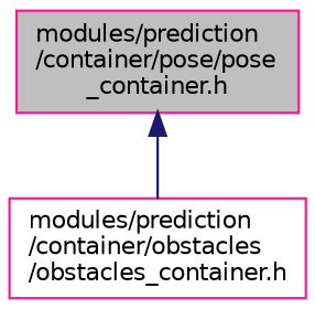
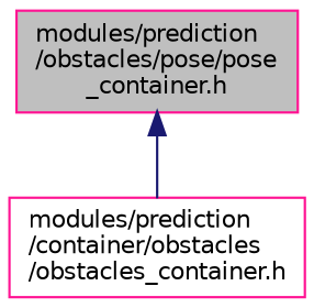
  digraph {
    node [color=deeppink fontname=Helvetica fontsize=10 shape=record style=filled]
-   n1 [fillcolor=grey75 fontcolor=black height=0.2 label="modules/prediction\l/container/pose/pose\l_container.h" width=0.4]
+   n1 [fillcolor=grey75 fontcolor=black height=0.2 label="modules/prediction\l/obstacles/pose/pose\l_container.h" width=0.4]
    n2 [fillcolor=white height=0.2 label="modules/prediction\l/container/obstacles\l/obstacles_container.h" width=0.4]
    n1 -> n2 [color=midnightblue dir=back fontname=Helvetica fontsize=10 labelfontname=Helvetica labelfontsize=10 style=solid]
  }
